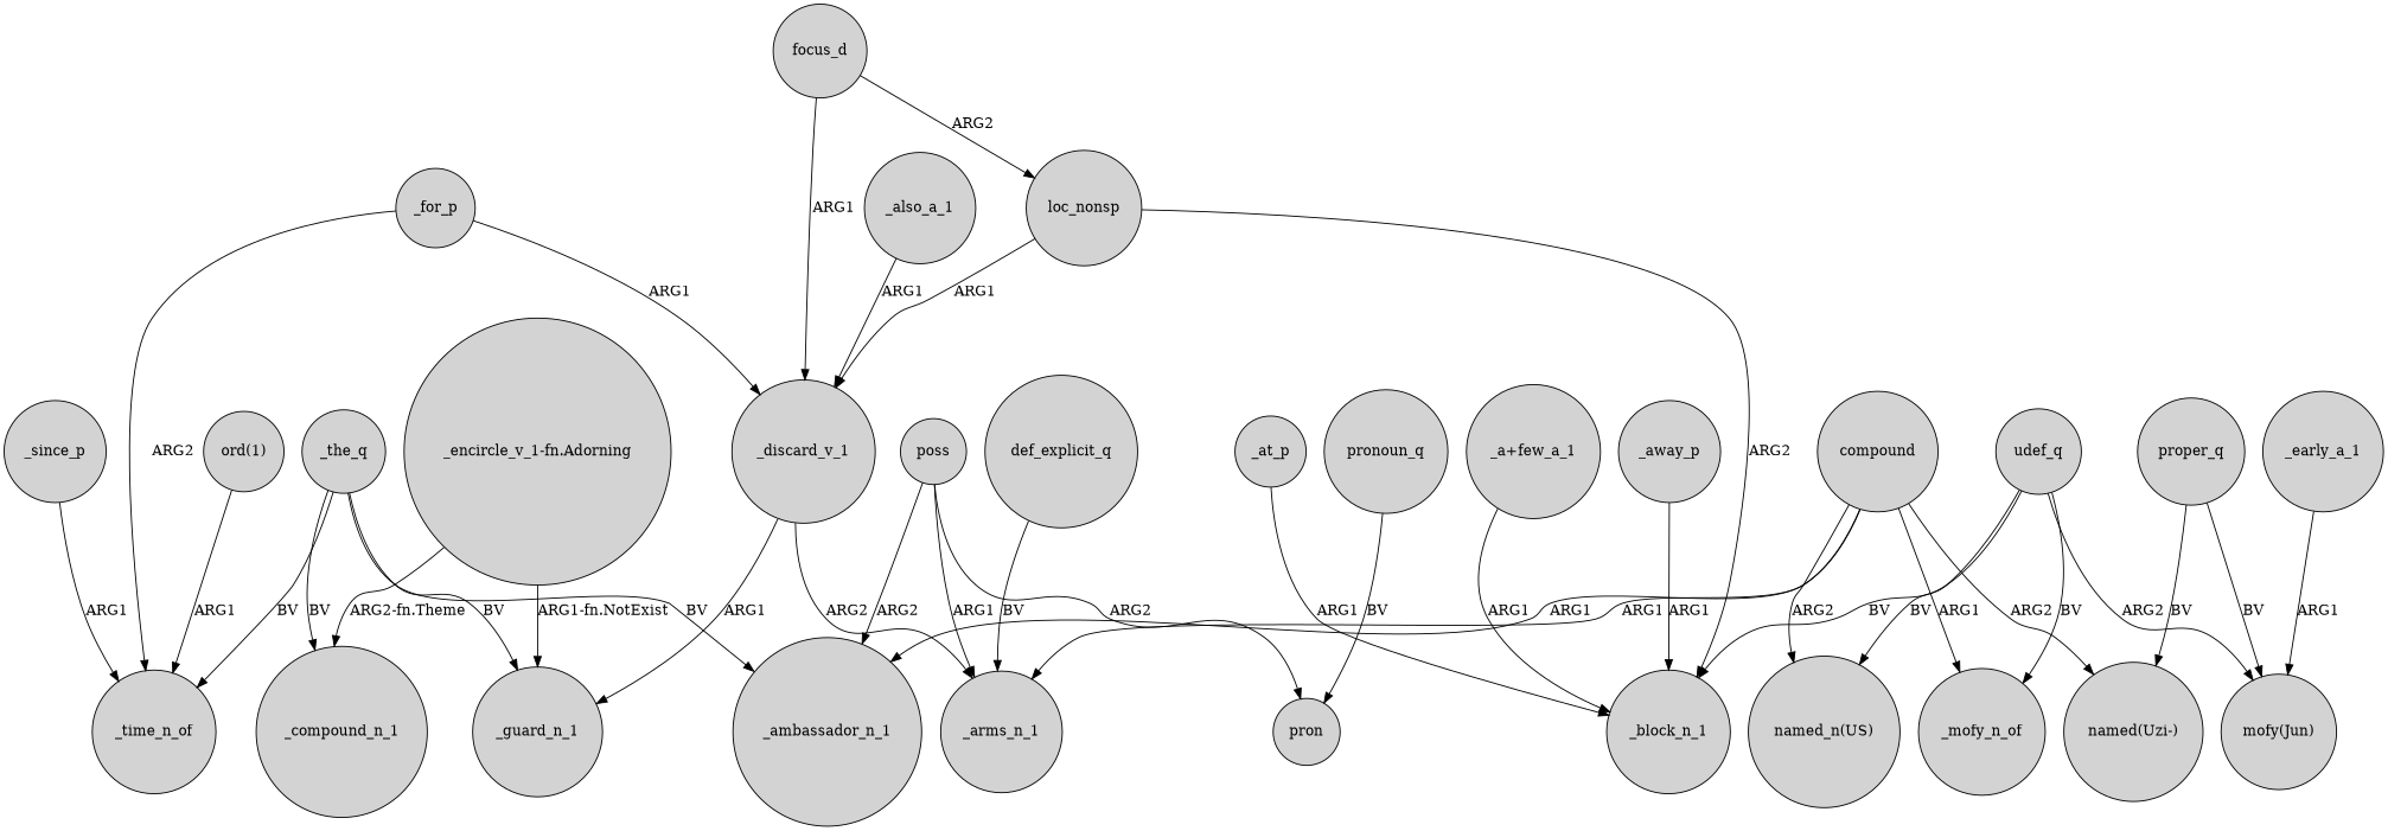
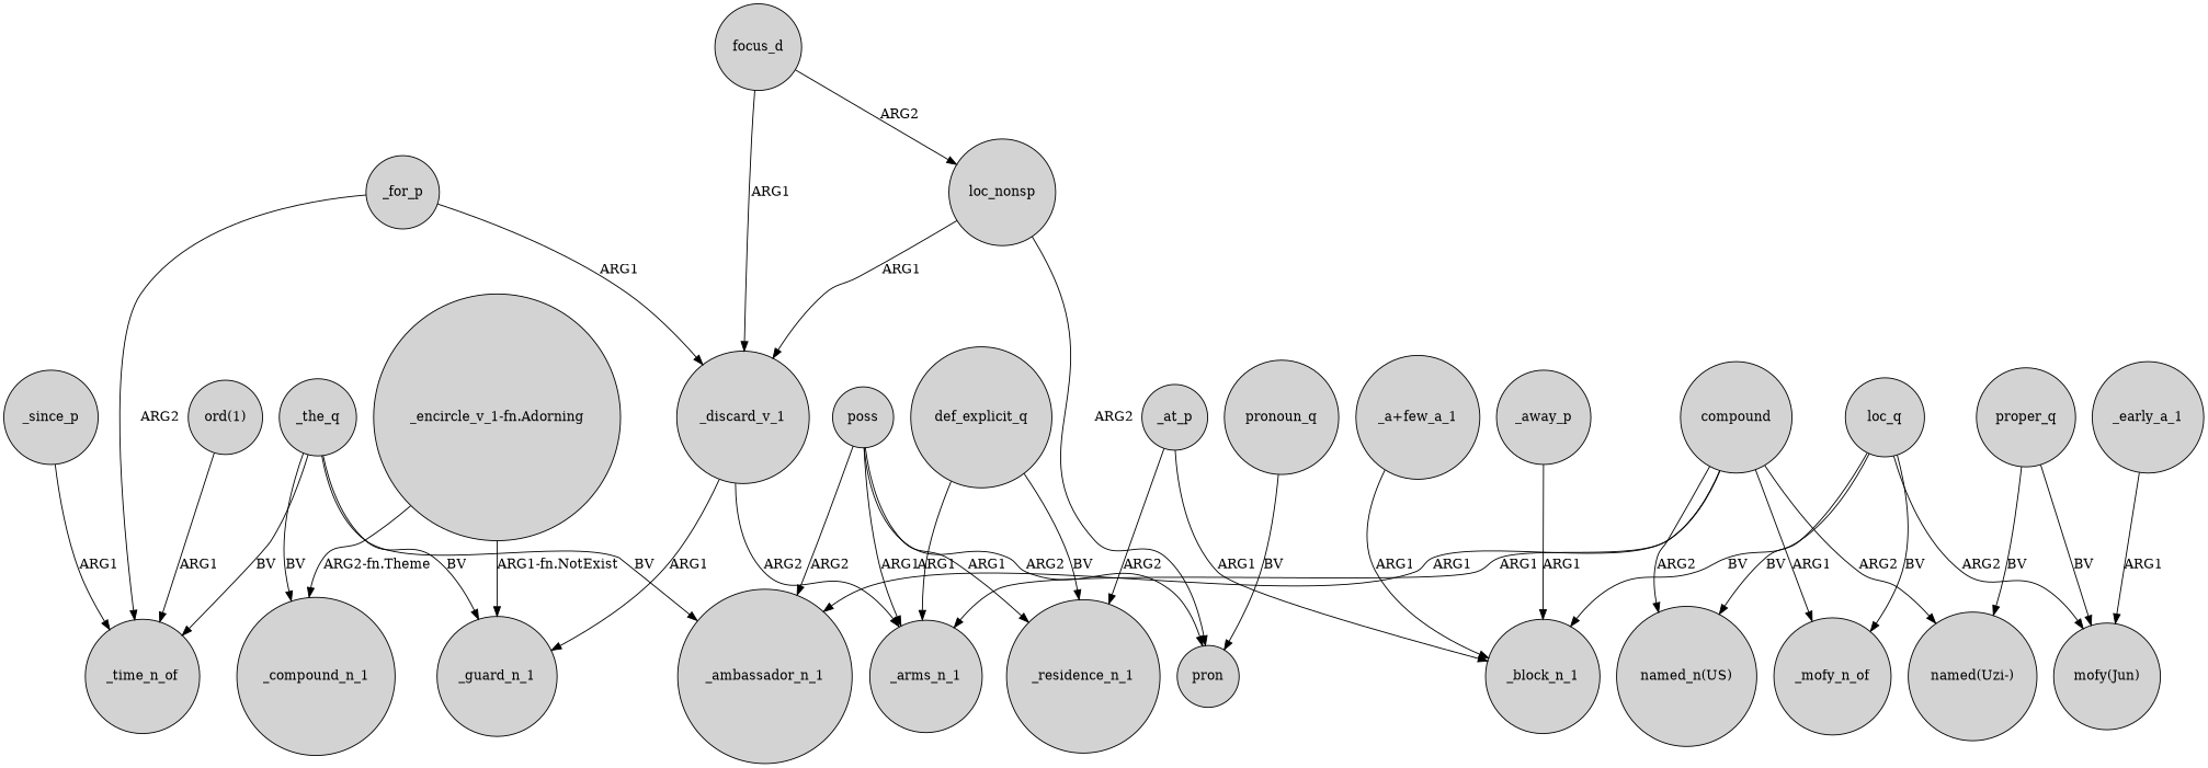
  digraph {
    node [shape=circle style=filled]
    _since_p
    _time_n_of
    poss
+   _residence_n_1
    _arms_n_1
    pron
    _ambassador_n_1
    focus_d
    loc_nonsp
    _discard_v_1
    _block_n_1
    _guard_n_1
    _the_q
    _compound_n_1
-   udef_q
+   udef_q [label=loc_q]
    "mofy(Jun)"
    "named_n(US)"
    n18 [label=_mofy_n_of]
    proper_q
    "named(Uzi-)"
    _early_a_1
-   _also_a_1
    "_a+few_a_1"
    compound
    def_explicit_q
    _for_p
    "_encircle_v_1-fn.Adorning"
    _at_p
    pronoun_q
    _away_p
    "ord(1)"
    _since_p -> _time_n_of [label=ARG1]
+   poss -> _residence_n_1 [label=ARG1]
    poss -> _arms_n_1 [label=ARG1]
    poss -> pron [label=ARG2]
    poss -> _ambassador_n_1 [label=ARG2]
    focus_d -> loc_nonsp [label=ARG2]
    focus_d -> _discard_v_1 [label=ARG1]
    loc_nonsp -> _discard_v_1 [label=ARG1]
-   loc_nonsp -> _block_n_1 [label=ARG2]
+   loc_nonsp -> pron [label=ARG2]
    _discard_v_1 -> _arms_n_1 [label=ARG2]
    _discard_v_1 -> _guard_n_1 [label=ARG1]
    _the_q -> _time_n_of [label=BV]
    _the_q -> _ambassador_n_1 [label=BV]
    _the_q -> _guard_n_1 [label=BV]
    _the_q -> _compound_n_1 [label=BV]
    udef_q -> _block_n_1 [label=BV]
    udef_q -> "mofy(Jun)" [label=ARG2]
    udef_q -> "named_n(US)" [label=BV]
    udef_q -> n18 [label=BV]
    proper_q -> "mofy(Jun)" [label=BV]
    proper_q -> "named(Uzi-)" [label=BV]
    _early_a_1 -> "mofy(Jun)" [label=ARG1]
-   _also_a_1 -> _discard_v_1 [label=ARG1]
    "_a+few_a_1" -> _block_n_1 [label=ARG1]
    compound -> _arms_n_1 [label=ARG1]
    compound -> _ambassador_n_1 [label=ARG1]
    compound -> "named_n(US)" [label=ARG2]
    compound -> n18 [label=ARG1]
    compound -> "named(Uzi-)" [label=ARG2]
-   def_explicit_q -> _arms_n_1 [label=BV]
+   def_explicit_q -> _residence_n_1 [label=BV]
+   def_explicit_q -> _arms_n_1 [label=ARG1]
    _for_p -> _time_n_of [label=ARG2]
    _for_p -> _discard_v_1 [label=ARG1]
    "_encircle_v_1-fn.Adorning" -> _guard_n_1 [label="ARG1-fn.NotExist"]
    "_encircle_v_1-fn.Adorning" -> _compound_n_1 [label="ARG2-fn.Theme"]
+   _at_p -> _residence_n_1 [label=ARG2]
    _at_p -> _block_n_1 [label=ARG1]
    pronoun_q -> pron [label=BV]
    _away_p -> _block_n_1 [label=ARG1]
    "ord(1)" -> _time_n_of [label=ARG1]
  }
